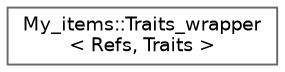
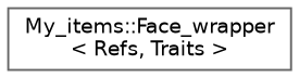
  digraph {
    rankdir=LR
-   n1 [color=grey40 fillcolor=white fontname=Helvetica fontsize=10 height=0.2 label="My_items::Traits_wrapper\l\< Refs, Traits \>" shape=box style=filled width=0.4]
+   n1 [color=grey40 fillcolor=white fontname=Helvetica fontsize=10 height=0.2 label="My_items::Face_wrapper\l\< Refs, Traits \>" shape=box style=filled width=0.4]
  }
